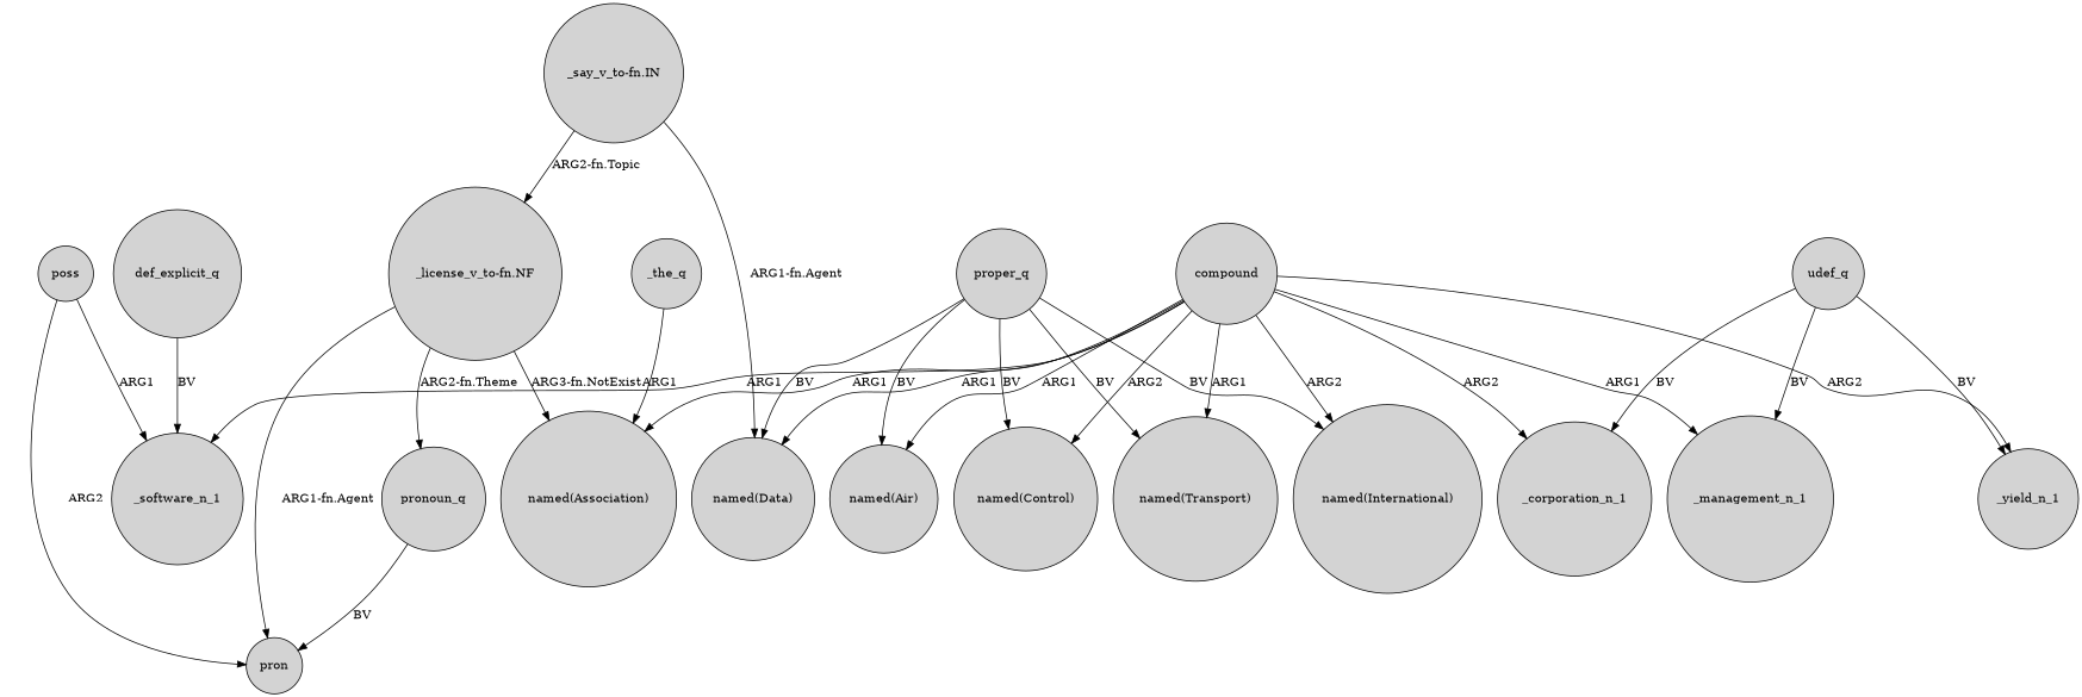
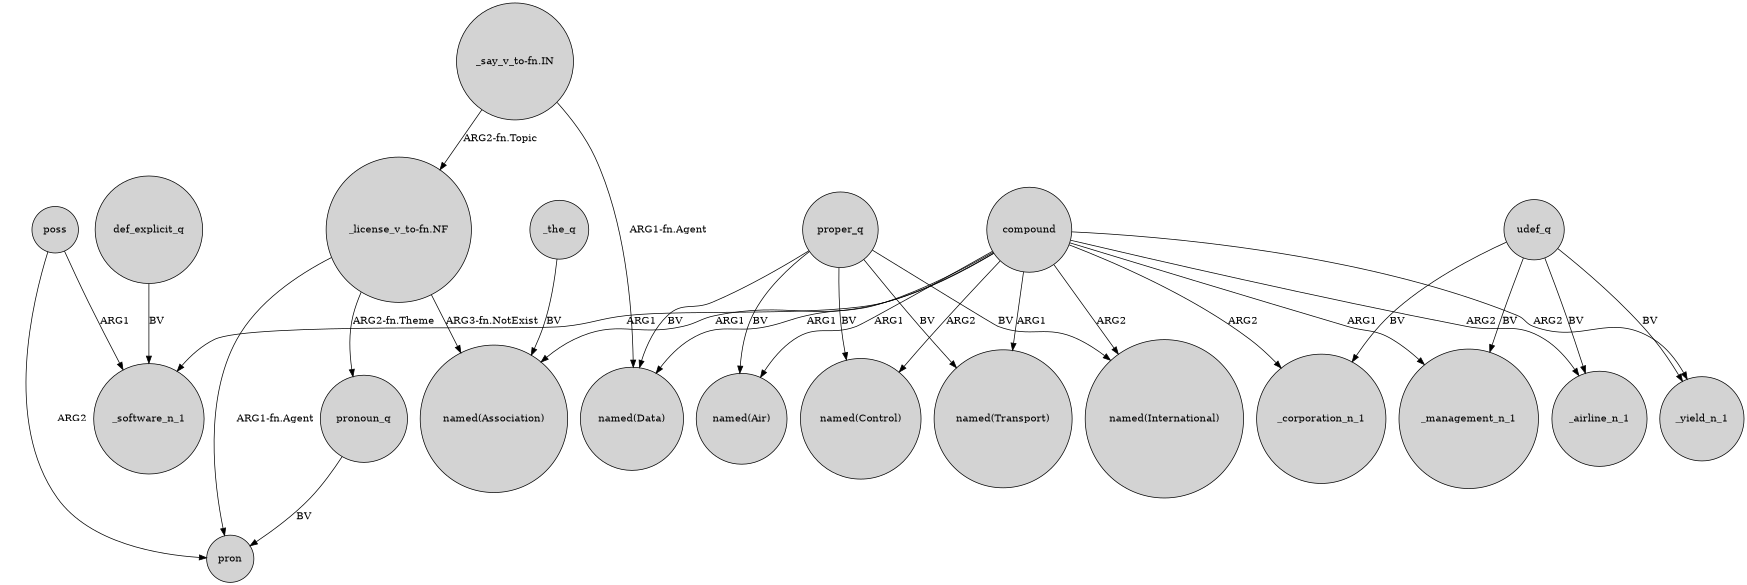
  digraph {
    node [shape=circle style=filled]
    def_explicit_q
    _software_n_1
    "_say_v_to-fn.IN"
    "_license_v_to-fn.NF"
    "named(Data)"
    pron
    "named(Association)"
    pronoun_q
    poss
    compound
    "named(Transport)"
    "named(Control)"
    "named(Air)"
    _corporation_n_1
    _management_n_1
    "named(International)"
+   _airline_n_1
    _yield_n_1
    proper_q
    udef_q
    _the_q
    def_explicit_q -> _software_n_1 [label=BV]
    "_say_v_to-fn.IN" -> "_license_v_to-fn.NF" [label="ARG2-fn.Topic"]
    "_say_v_to-fn.IN" -> "named(Data)" [label="ARG1-fn.Agent"]
    "_license_v_to-fn.NF" -> pron [label="ARG1-fn.Agent"]
    "_license_v_to-fn.NF" -> "named(Association)" [label="ARG3-fn.NotExist"]
    "_license_v_to-fn.NF" -> pronoun_q [label="ARG2-fn.Theme"]
    pronoun_q -> pron [label=BV]
    poss -> _software_n_1 [label=ARG1]
    poss -> pron [label=ARG2]
    compound -> _software_n_1 [label=ARG1]
    compound -> "named(Data)" [label=ARG1]
    compound -> "named(Association)" [label=ARG1]
    compound -> "named(Transport)" [label=ARG1]
    compound -> "named(Control)" [label=ARG2]
    compound -> "named(Air)" [label=ARG1]
    compound -> _corporation_n_1 [label=ARG2]
    compound -> _management_n_1 [label=ARG1]
    compound -> "named(International)" [label=ARG2]
+   compound -> _airline_n_1 [label=ARG2]
    compound -> _yield_n_1 [label=ARG2]
    proper_q -> "named(Data)" [label=BV]
    proper_q -> "named(Transport)" [label=BV]
    proper_q -> "named(Control)" [label=BV]
    proper_q -> "named(Air)" [label=BV]
    proper_q -> "named(International)" [label=BV]
    udef_q -> _corporation_n_1 [label=BV]
    udef_q -> _management_n_1 [label=BV]
+   udef_q -> _airline_n_1 [label=BV]
    udef_q -> _yield_n_1 [label=BV]
-   _the_q -> "named(Association)" [label=ARG1]
+   _the_q -> "named(Association)" [label=BV]
  }
